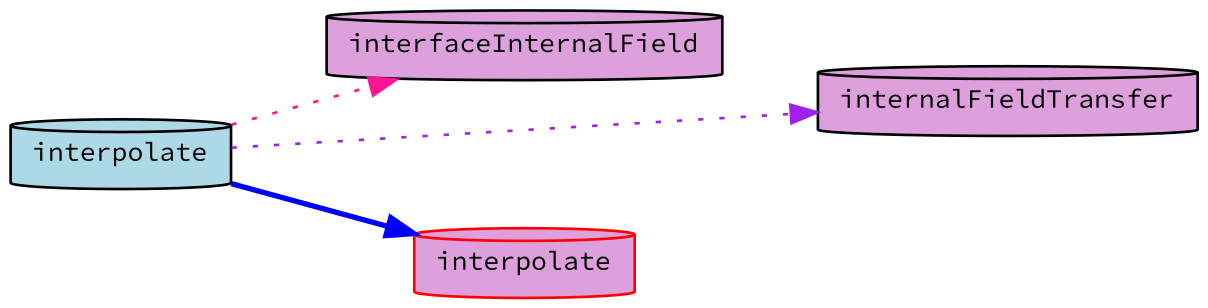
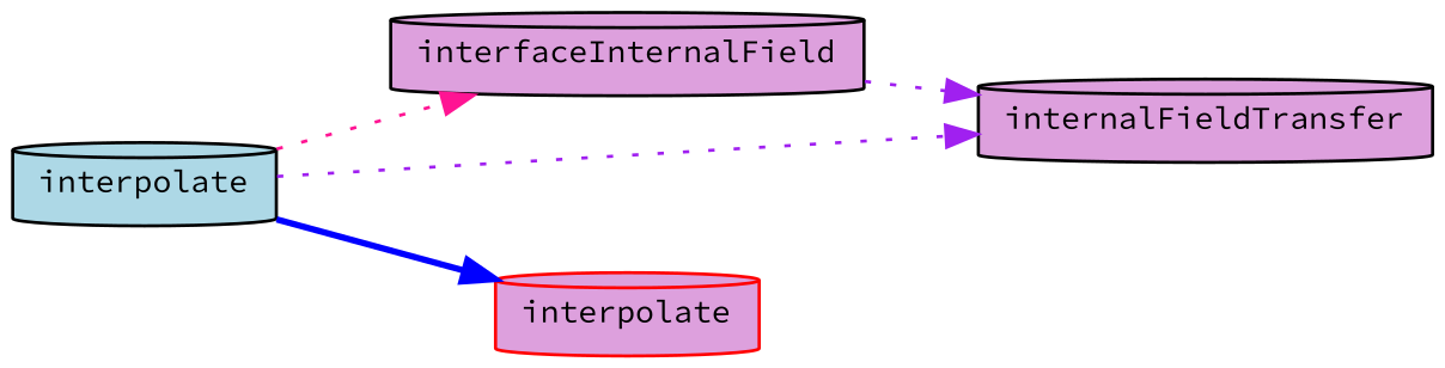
  digraph {
    rankdir=LR
    fontname="Source Code Pro"
    node [color=black fillcolor=plum fontname="Source Code Pro" fontsize=10 shape=cylinder style=filled]
    edge [color=purple fontname="Source Code Pro" fontsize=10 labelfontname=Helvetica labelfontsize=10 style=dotted]
    n1 [fillcolor=lightblue fontcolor=black height=0.2 label=interpolate width=0.4]
    n2 [height=0.2 label=interfaceInternalField width=0.4]
    n3 [height=0.2 label=internalFieldTransfer width=0.4]
    n4 [color=red height=0.2 label=interpolate width=0.4]
    n1 -> n2 [color=deeppink]
    n1 -> n3
    n1 -> n4 [color=blue style=bold]
+   n2 -> n3
  }
